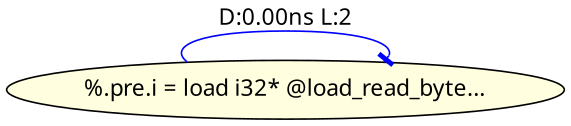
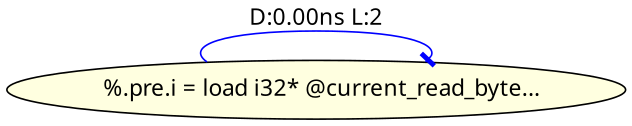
  digraph {
    rankdir=LR
    fontname="Noto Sans"
-   n1 [label="%.pre.i = load i32* @load_read_byte..." style=filled fillcolor=lightyellow fontname="Noto Sans"]
+   n1 [label="  %.pre.i = load i32* @current_read_byte..." style=filled fillcolor=lightyellow fontname="Noto Sans"]
    n1 -> n1 [color=blue label="D:0.00ns L:2" arrowhead=tee fontname="Noto Sans"]
  }
